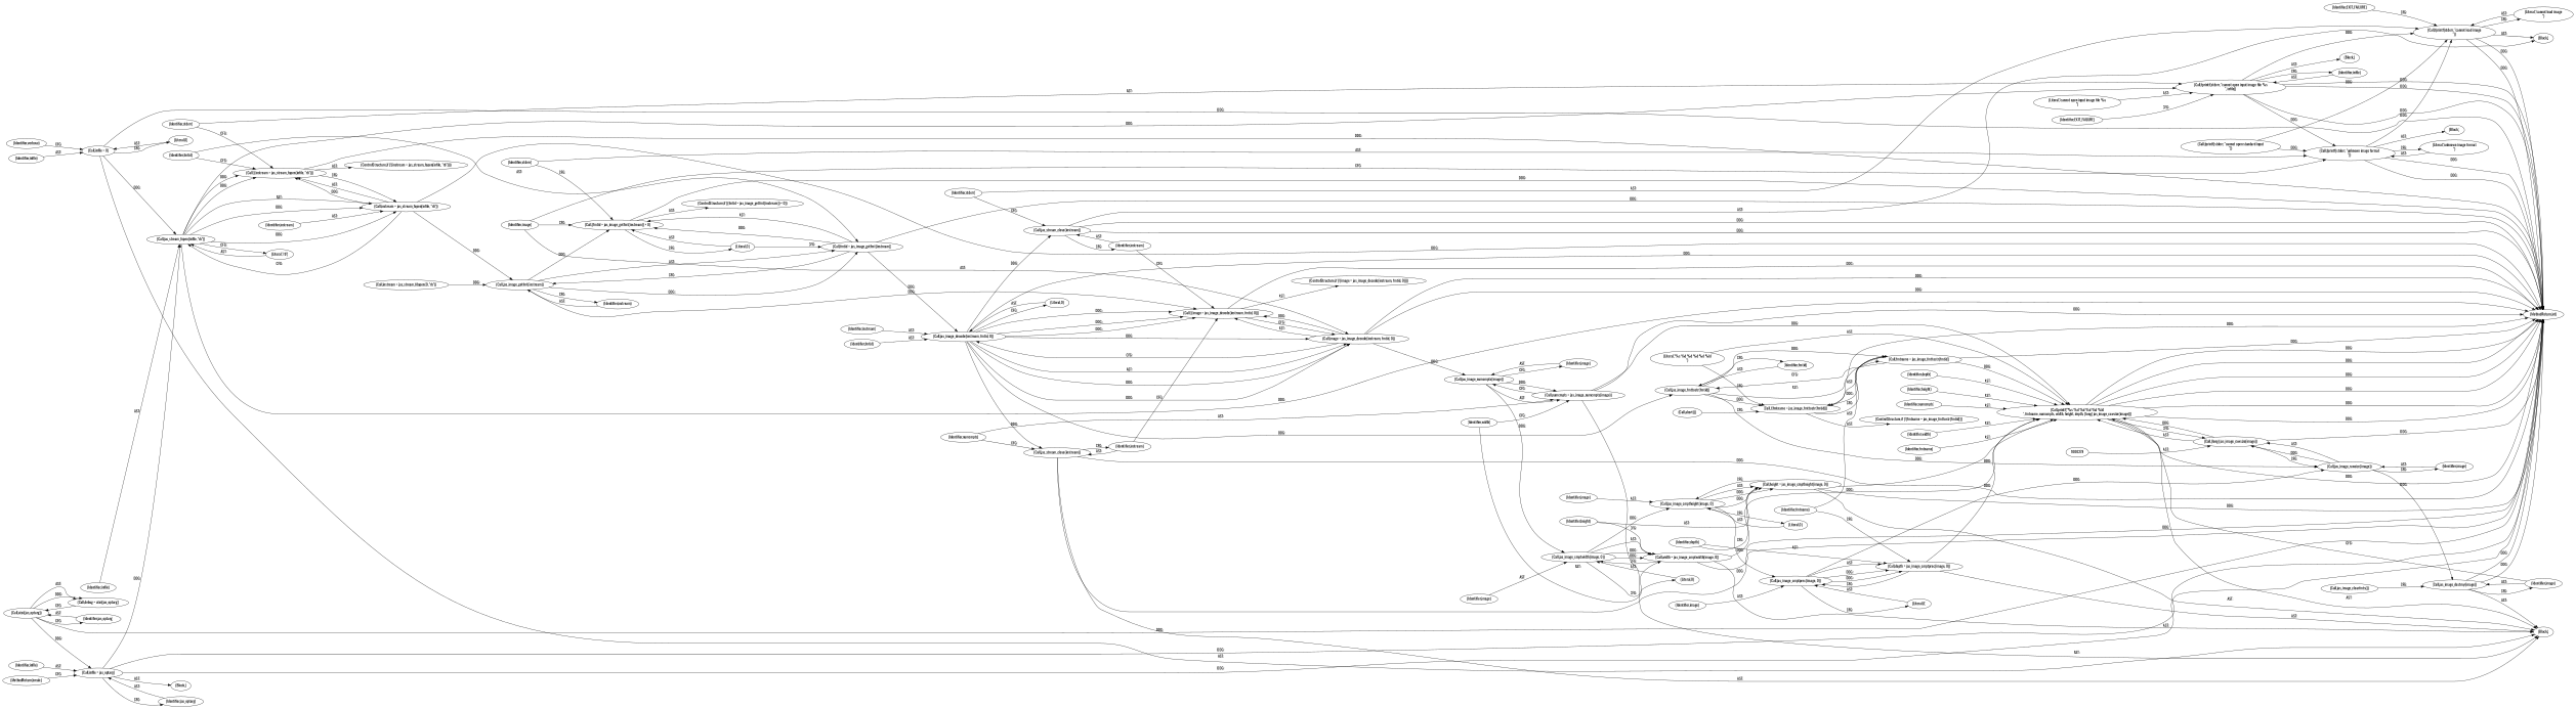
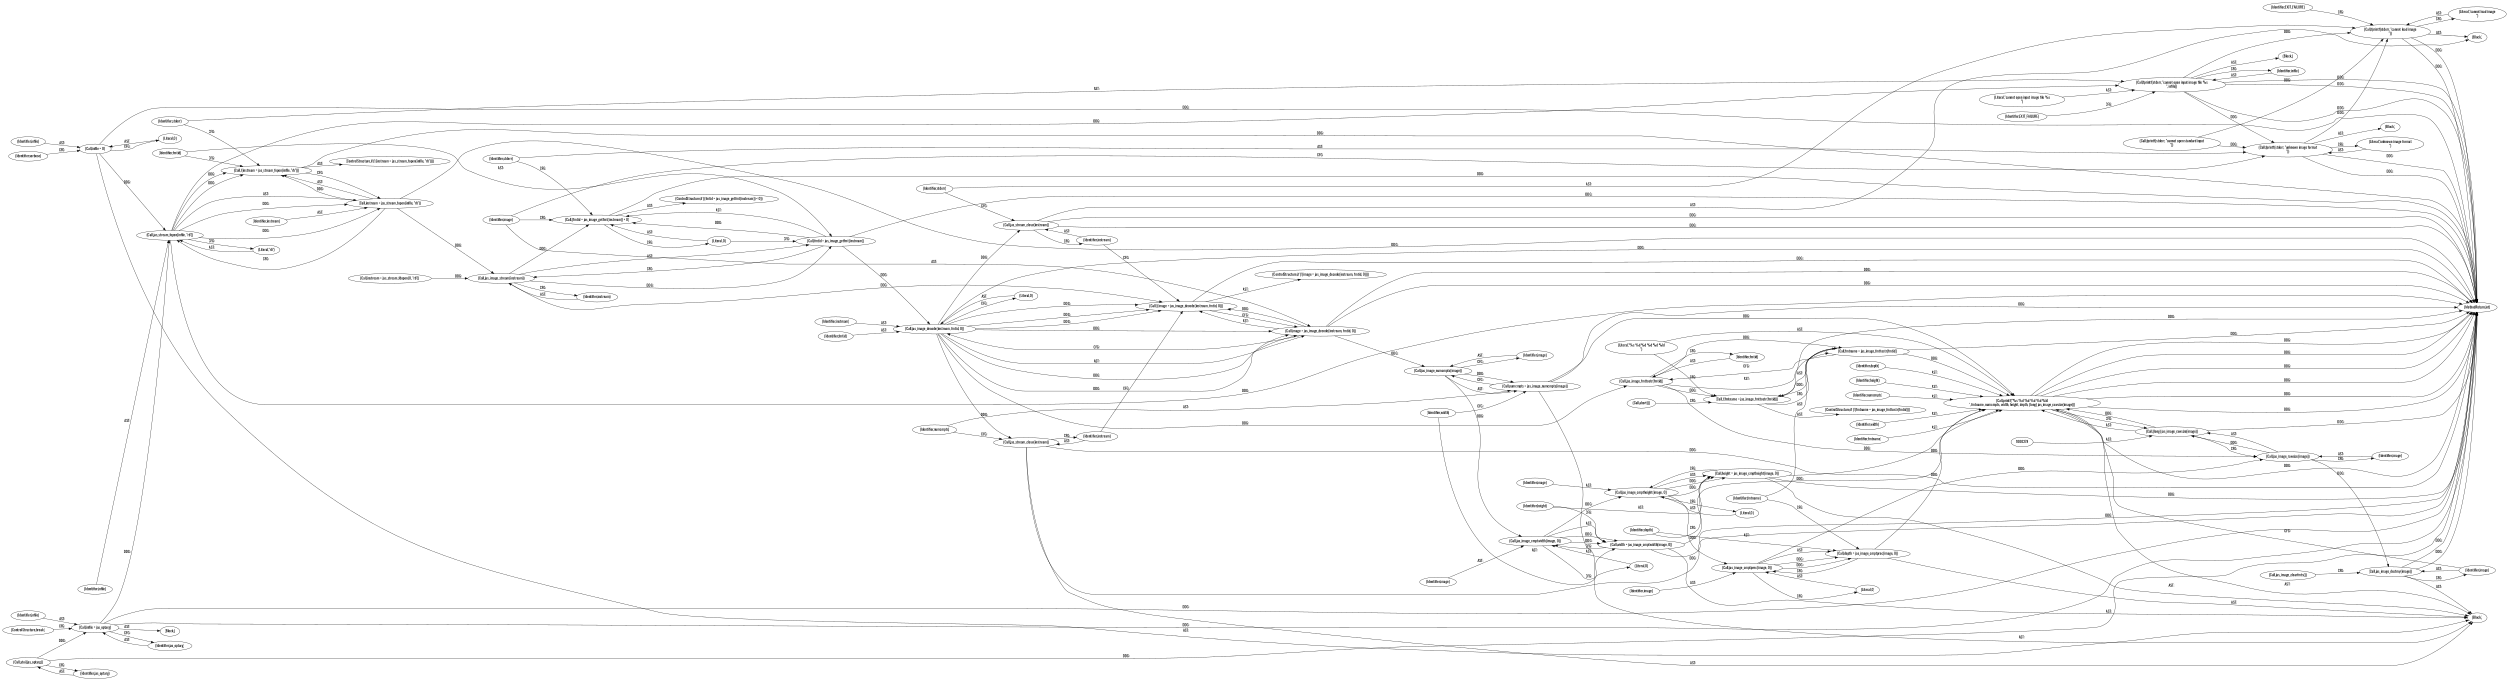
  digraph {
    fontname=Oswald
    rankdir=LR
    node [fontname=Oswald]
    edge [fontname=Oswald]
    n1 [label="(Call,jas_stream_fopen(infile, \"rb\"))"]
    n2 [label="(Call,!(instream = jas_stream_fopen(infile, \"rb\")))"]
    n3 [label="(Call,instream = jas_stream_fopen(infile, \"rb\"))"]
    n4 [label="(Call,fprintf(stderr, \"cannot open input image file %s\n\", infile))"]
    n5 [label="(MethodReturn,int)"]
    n6 [label="(Literal,\"rb\")"]
    n7 [label="(ControlStructure,if (!(instream = jas_stream_fopen(infile, \"rb\"))))"]
-   n8 [label="(Call,jas_image_getfmt(instream))"]
+   n8 [label="(Call,jas_image_stream(instream))"]
    n9 [label="(Call,fprintf(stderr, \"unknown image format\n\"))"]
    n10 [label="(Call,fprintf(stderr, \"cannot load image\n\"))"]
    n11 [label="(Identifier,infile)"]
    n12 [label="(Block,)"]
    n13 [label="(Call,infile = 0)"]
    n14 [label="(Literal,0)"]
    n15 [label="(Block,)"]
    n16 [label="(Call,infile = jas_optarg)"]
    n17 [label="(Block,)"]
    n18 [label="(Identifier,jas_optarg)"]
    n19 [label="(Call,atoi(jas_optarg))"]
-   n20 [label="(Call,debug = atoi(jas_optarg))"]
    n21 [label="(Identifier,jas_optarg)"]
    n22 [label="(Call,(fmtid = jas_image_getfmt(instream)) < 0)"]
    n23 [label="(Call,fmtid = jas_image_getfmt(instream))"]
    n24 [label="(Identifier,instream)"]
    n25 [label="(Call,!(image = jas_image_decode(instream, fmtid, 0)))"]
    n26 [label="(Literal,0)"]
    n27 [label="(ControlStructure,if ((fmtid = jas_image_getfmt(instream)) < 0))"]
    n28 [label="(Call,jas_image_decode(instream, fmtid, 0))"]
    n29 [label="(Call,image = jas_image_decode(instream, fmtid, 0))"]
    n30 [label="(Call,jas_stream_close(instream))"]
    n31 [label="(Call,jas_stream_close(instream))"]
    n32 [label="(Call,jas_image_fmttostr(fmtid))"]
    n33 [label="(Literal,0)"]
    n34 [label="(ControlStructure,if (!(image = jas_image_decode(instream, fmtid, 0))))"]
    n35 [label="(Call,jas_image_numcmpts(image))"]
    n36 [label="(Block,)"]
    n37 [label="(Identifier,instream)"]
    n38 [label="(Identifier,instream)"]
    n39 [label="(Call,jas_image_rawsize(image))"]
    n40 [label="(Call,!(fmtname = jas_image_fmttostr(fmtid)))"]
    n41 [label="(Call,fmtname = jas_image_fmttostr(fmtid))"]
    n42 [label="(Identifier,fmtid)"]
    n43 [label="(Call,numcmpts = jas_image_numcmpts(image))"]
    n44 [label="(Call,jas_image_cmptwidth(image, 0))"]
    n45 [label="(Identifier,image)"]
    n46 [label="(Call,printf(\"%s %d %d %d %d %ld\n\", fmtname, numcmpts, width, height, depth, (long) jas_image_rawsize(image)))"]
    n47 [label="(Call,width = jas_image_cmptwidth(image, 0))"]
    n48 [label="(Call,jas_image_cmptheight(image, 0))"]
    n49 [label="(Literal,0)"]
    n50 [label="(Call,(long) jas_image_rawsize(image))"]
    n51 [label="(Call,height = jas_image_cmptheight(image, 0))"]
    n52 [label="(Call,jas_image_cmptprec(image, 0))"]
    n53 [label="(Literal,0)"]
    n54 [label="(Call,depth = jas_image_cmptprec(image, 0))"]
    n55 [label="(Literal,0)"]
    n56 [label="(Call,jas_image_destroy(image))"]
    n57 [label="(Identifier,image)"]
    n58 [label="(Identifier,image)"]
    n59 [label="(ControlStructure,if (!(fmtname = jas_image_fmttostr(fmtid))))"]
    n60 [label="(Literal,\"unknown image format\n\")"]
    n61 [label="(Block,)"]
    n62 [label="(Literal,\"cannot load image\n\")"]
    n63 [label="(Literal,\"cannot open input image file %s\n\")"]
    n64 [label="(Identifier,depth)"]
    n65 [label="(Identifier,infile)"]
    n66 [label="(Identifier,width)"]
    n67 [label="(Identifier,stderr)"]
-   n68 [label="(MethodReturn,break;)"]
+   n68 [label="(ControlStructure,break;)"]
    n69 [label="(Literal,\"%s %d %d %d %d %ld\n\")"]
    n70 [label="(Identifier,EXIT_FAILURE)"]
    n71 [label="(Identifier,image)"]
    n72 [label="(Identifier,height)"]
    n73 [label="(Identifier,instream)"]
    n74 [label="(Identifier,height)"]
    n75 [label="(Identifier,EXIT_FAILURE)"]
    n76 [label="(Identifier,numcmpts)"]
    n77 [label="(Call,abort())"]
    n78 [label="(Call,instream = jas_stream_fdopen(0, \"rb\"))"]
    n79 [label="(Identifier,image)"]
    n80 [label="(Identifier,image)"]
    n81 [label="(Identifier,instream)"]
    n82 [label="(Identifier,width)"]
    n83 [label="(Identifier,verbose)"]
    n84 [label="(Call,fprintf(stderr, \"cannot open standard input\n\"))"]
    n85 [label="(Identifier,numcmpts)"]
    n86 [label="(Identifier,fmtname)"]
    n87 [label="(Identifier,infile)"]
    n88 [label="(Identifier,depth)"]
    n89 [label="(Call,jas_image_clearfmts())"]
    n90 [label="(Identifier,stderr)"]
    n91 [label="(Identifier,image)"]
    n92 [label="(Identifier,fmtid)"]
    n93 [label="(Identifier,fmtname)"]
    n94 [label="(Identifier,stderr)"]
    n95 [label="(Identifier,fmtid)"]
    n96 [label="(Identifier,infile)"]
    1000278
    n1 -> n2 [label="DDG: "]
    n1 -> n2 [label="DDG: "]
    n1 -> n3 [label="AST: "]
    n1 -> n3 [label="DDG: "]
    n1 -> n3 [label="DDG: "]
    n1 -> n4 [label="DDG: "]
    n1 -> n5 [label="DDG: "]
    n1 -> n6 [label="CFG: "]
    n2 -> n3 [label="CFG: "]
    n2 -> n5 [label="DDG: "]
    n2 -> n7 [label="AST: "]
    n3 -> n1 [label="CFG: "]
    n3 -> n2 [label="AST: "]
    n3 -> n2 [label="DDG: "]
    n3 -> n5 [label="DDG: "]
    n3 -> n8 [label="DDG: "]
    n4 -> n5 [label="DDG: "]
    n4 -> n5 [label="DDG: "]
    n4 -> n5 [label="DDG: "]
    n4 -> n9 [label="DDG: "]
    n4 -> n10 [label="DDG: "]
    n4 -> n11 [label="CFG: "]
    n4 -> n12 [label="AST: "]
    n6 -> n1 [label="AST: "]
    n8 -> n22 [label="DDG: "]
    n8 -> n23 [label="AST: "]
    n8 -> n23 [label="DDG: "]
    n8 -> n24 [label="CFG: "]
    n8 -> n25 [label="DDG: "]
    n9 -> n5 [label="DDG: "]
    n9 -> n5 [label="DDG: "]
    n9 -> n10 [label="DDG: "]
    n9 -> n60 [label="CFG: "]
    n9 -> n61 [label="AST: "]
    n10 -> n5 [label="DDG: "]
    n10 -> n5 [label="DDG: "]
    n10 -> n36 [label="AST: "]
    n10 -> n62 [label="CFG: "]
    n11 -> n4 [label="AST: "]
    n13 -> n1 [label="DDG: "]
    n13 -> n5 [label="DDG: "]
    n13 -> n14 [label="CFG: "]
    n13 -> n15 [label="AST: "]
    n14 -> n13 [label="AST: "]
    n16 -> n1 [label="DDG: "]
    n16 -> n5 [label="DDG: "]
    n16 -> n5 [label="DDG: "]
    n16 -> n17 [label="AST: "]
    n16 -> n18 [label="CFG: "]
    n18 -> n16 [label="AST: "]
    n19 -> n5 [label="DDG: "]
    n19 -> n16 [label="DDG: "]
-   n19 -> n20 [label="AST: "]
-   n19 -> n20 [label="DDG: "]
    n19 -> n21 [label="CFG: "]
-   n20 -> n19 [label="CFG: "]
    n21 -> n19 [label="AST: "]
    n22 -> n5 [label="DDG: "]
    n22 -> n26 [label="CFG: "]
    n22 -> n27 [label="AST: "]
    n23 -> n5 [label="DDG: "]
    n23 -> n8 [label="CFG: "]
    n23 -> n22 [label="AST: "]
    n23 -> n22 [label="DDG: "]
    n23 -> n28 [label="DDG: "]
    n24 -> n8 [label="AST: "]
    n25 -> n5 [label="DDG: "]
    n25 -> n29 [label="CFG: "]
    n25 -> n34 [label="AST: "]
    n26 -> n22 [label="AST: "]
    n26 -> n23 [label="CFG: "]
    n28 -> n5 [label="DDG: "]
    n28 -> n25 [label="DDG: "]
    n28 -> n25 [label="DDG: "]
    n28 -> n25 [label="DDG: "]
    n28 -> n29 [label="AST: "]
    n28 -> n29 [label="DDG: "]
    n28 -> n29 [label="DDG: "]
    n28 -> n29 [label="DDG: "]
    n28 -> n30 [label="DDG: "]
    n28 -> n31 [label="DDG: "]
    n28 -> n32 [label="DDG: "]
    n28 -> n33 [label="CFG: "]
    n29 -> n5 [label="DDG: "]
    n29 -> n5 [label="DDG: "]
    n29 -> n25 [label="AST: "]
    n29 -> n25 [label="DDG: "]
    n29 -> n28 [label="CFG: "]
    n29 -> n35 [label="DDG: "]
    n30 -> n5 [label="DDG: "]
    n30 -> n5 [label="DDG: "]
    n30 -> n36 [label="AST: "]
    n30 -> n37 [label="CFG: "]
    n31 -> n5 [label="DDG: "]
    n31 -> n5 [label="DDG: "]
    n31 -> n15 [label="AST: "]
    n31 -> n38 [label="CFG: "]
    n32 -> n39 [label="DDG: "]
    n32 -> n40 [label="DDG: "]
    n32 -> n41 [label="AST: "]
    n32 -> n41 [label="DDG: "]
    n32 -> n42 [label="CFG: "]
    n33 -> n28 [label="AST: "]
    n35 -> n43 [label="AST: "]
    n35 -> n43 [label="DDG: "]
    n35 -> n44 [label="DDG: "]
    n35 -> n45 [label="CFG: "]
    n37 -> n25 [label="CFG: "]
    n37 -> n30 [label="AST: "]
    n38 -> n25 [label="CFG: "]
    n38 -> n31 [label="AST: "]
    n39 -> n50 [label="AST: "]
    n39 -> n50 [label="DDG: "]
    n39 -> n56 [label="DDG: "]
    n39 -> n57 [label="CFG: "]
    n40 -> n5 [label="DDG: "]
    n40 -> n41 [label="CFG: "]
    n40 -> n59 [label="AST: "]
    n41 -> n5 [label="DDG: "]
    n41 -> n32 [label="CFG: "]
    n41 -> n40 [label="AST: "]
    n41 -> n40 [label="DDG: "]
    n41 -> n46 [label="DDG: "]
    n42 -> n32 [label="AST: "]
    n43 -> n5 [label="DDG: "]
    n43 -> n15 [label="AST: "]
    n43 -> n35 [label="CFG: "]
    n43 -> n46 [label="DDG: "]
    n44 -> n47 [label="AST: "]
    n44 -> n47 [label="DDG: "]
    n44 -> n47 [label="DDG: "]
    n44 -> n48 [label="DDG: "]
    n44 -> n49 [label="CFG: "]
    n45 -> n35 [label="AST: "]
    n46 -> n5 [label="DDG: "]
    n46 -> n5 [label="DDG: "]
    n46 -> n5 [label="DDG: "]
    n46 -> n5 [label="DDG: "]
    n46 -> n5 [label="DDG: "]
    n46 -> n5 [label="DDG: "]
    n46 -> n5 [label="DDG: "]
    n46 -> n15 [label="AST: "]
    n46 -> n50 [label="CFG: "]
    n47 -> n5 [label="DDG: "]
    n47 -> n15 [label="AST: "]
    n47 -> n44 [label="CFG: "]
    n47 -> n46 [label="DDG: "]
    n48 -> n51 [label="AST: "]
    n48 -> n51 [label="DDG: "]
    n48 -> n51 [label="DDG: "]
    n48 -> n52 [label="DDG: "]
    n48 -> n53 [label="CFG: "]
    n49 -> n44 [label="AST: "]
    n50 -> n5 [label="DDG: "]
    n50 -> n39 [label="CFG: "]
    n50 -> n46 [label="AST: "]
    n50 -> n46 [label="DDG: "]
    n51 -> n5 [label="DDG: "]
    n51 -> n15 [label="AST: "]
    n51 -> n46 [label="DDG: "]
    n51 -> n48 [label="CFG: "]
    n52 -> n39 [label="DDG: "]
    n52 -> n54 [label="AST: "]
    n52 -> n54 [label="DDG: "]
    n52 -> n54 [label="DDG: "]
    n52 -> n55 [label="CFG: "]
    n53 -> n48 [label="AST: "]
    n54 -> n15 [label="AST: "]
    n54 -> n46 [label="DDG: "]
    n54 -> n52 [label="CFG: "]
    n55 -> n52 [label="AST: "]
    n56 -> n5 [label="DDG: "]
    n56 -> n5 [label="DDG: "]
    n56 -> n15 [label="AST: "]
    n56 -> n58 [label="CFG: "]
    n57 -> n39 [label="AST: "]
    n58 -> n46 [label="CFG: "]
    n58 -> n56 [label="AST: "]
    n60 -> n9 [label="AST: "]
    n62 -> n10 [label="AST: "]
    n63 -> n4 [label="AST: "]
    n64 -> n46 [label="AST: "]
    n65 -> n13 [label="AST: "]
    n66 -> n43 [label="CFG: "]
    n66 -> n47 [label="AST: "]
    n67 -> n2 [label="CFG: "]
    n67 -> n4 [label="AST: "]
    n68 -> n16 [label="CFG: "]
    n69 -> n40 [label="CFG: "]
    n69 -> n46 [label="AST: "]
    n70 -> n4 [label="CFG: "]
    n71 -> n52 [label="AST: "]
    n72 -> n47 [label="CFG: "]
    n72 -> n51 [label="AST: "]
    n73 -> n3 [label="AST: "]
    n74 -> n46 [label="AST: "]
    n75 -> n10 [label="CFG: "]
    n76 -> n46 [label="AST: "]
    n77 -> n40 [label="CFG: "]
    n78 -> n8 [label="DDG: "]
    n79 -> n44 [label="AST: "]
    n80 -> n9 [label="CFG: "]
    n80 -> n22 [label="CFG: "]
    n80 -> n29 [label="AST: "]
    n81 -> n28 [label="AST: "]
    n82 -> n46 [label="AST: "]
    n83 -> n13 [label="CFG: "]
    n84 -> n9 [label="DDG: "]
    n84 -> n10 [label="DDG: "]
    n85 -> n31 [label="CFG: "]
    n85 -> n43 [label="AST: "]
    n86 -> n46 [label="AST: "]
    n87 -> n1 [label="AST: "]
    n88 -> n51 [label="CFG: "]
    n88 -> n54 [label="AST: "]
    n89 -> n56 [label="CFG: "]
    n90 -> n9 [label="AST: "]
    n90 -> n22 [label="CFG: "]
    n91 -> n48 [label="AST: "]
    n92 -> n28 [label="AST: "]
    n93 -> n41 [label="AST: "]
    n93 -> n54 [label="CFG: "]
    n94 -> n10 [label="AST: "]
    n94 -> n30 [label="CFG: "]
    n95 -> n2 [label="CFG: "]
    n95 -> n23 [label="AST: "]
    n96 -> n16 [label="AST: "]
    1000278 -> n50 [label="AST: "]
  }
